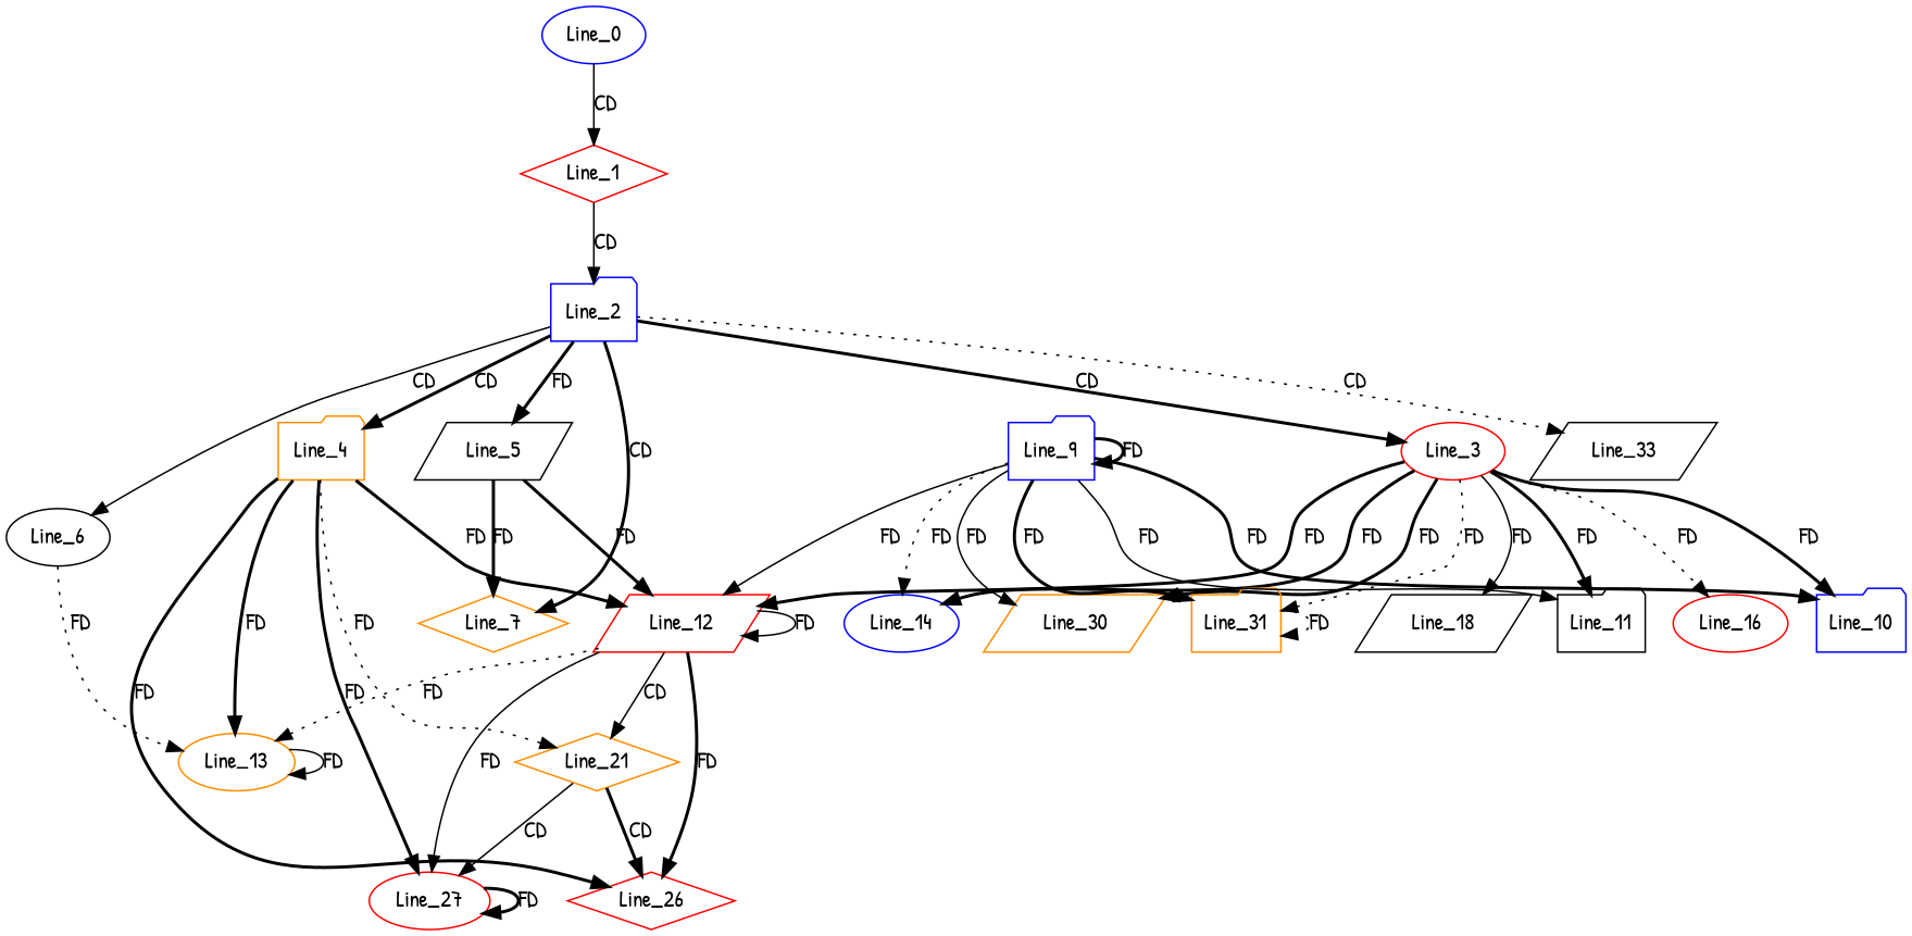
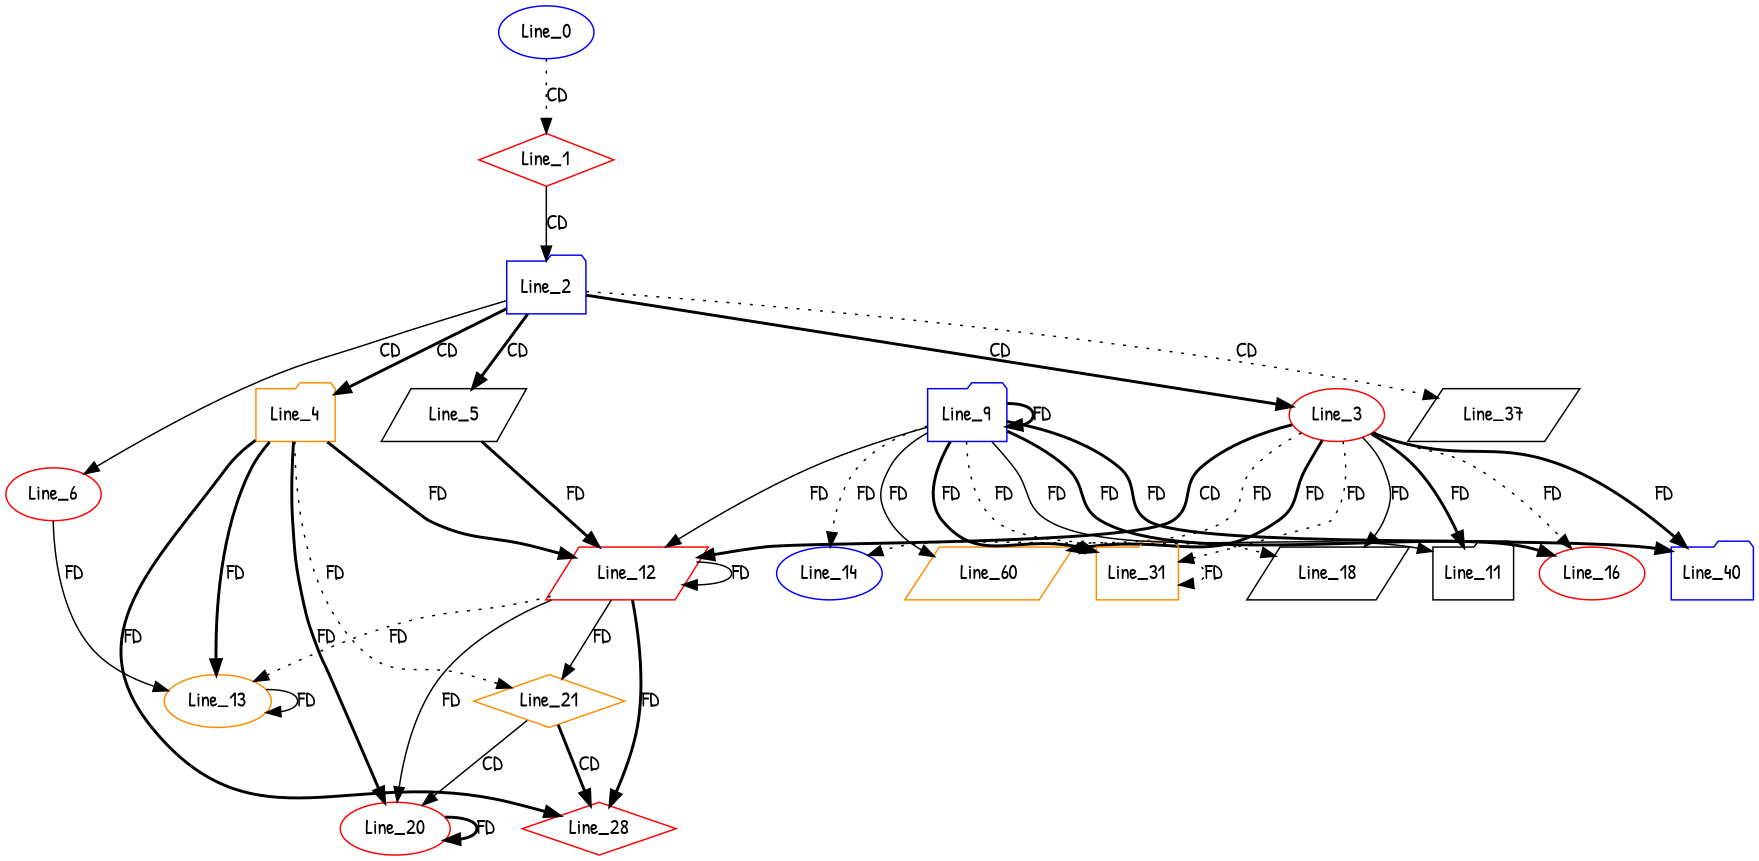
  digraph {
    fontname="Patrick Hand"
    node [color=red fontname="Patrick Hand" shape=ellipse]
    edge [fontname="Patrick Hand" style=bold]
    Line_0 [color=blue]
    Line_1 [shape=diamond]
    Line_2 [color=blue shape=folder]
    Line_3
    Line_4 [color=darkorange shape=folder]
    Line_5 [color=black shape=parallelogram]
-   Line_6 [color=black]
-   Line_7 [color=darkorange shape=diamond]
-   Line_37 [color=black shape=parallelogram label=Line_33]
-   Line_10 [color=blue shape=folder]
+   Line_6
+   Line_37 [color=black shape=parallelogram]
+   Line_10 [color=blue shape=folder label=Line_40]
    Line_11 [color=black shape=folder]
    Line_12 [shape=parallelogram]
    Line_14 [color=blue]
    Line_16
    Line_18 [color=black shape=parallelogram]
-   Line_30 [color=darkorange shape=parallelogram]
+   Line_30 [color=darkorange shape=parallelogram label=Line_60]
    Line_31 [color=darkorange shape=folder]
    Line_13 [color=darkorange]
    n19 [color=darkorange label=Line_21 shape=diamond]
-   Line_26 [shape=diamond]
-   Line_27
+   Line_26 [shape=diamond label=Line_28]
+   Line_27 [label=Line_20]
    Line_9 [color=blue shape=folder]
-   Line_0 -> Line_1 [label=CD style=solid]
+   Line_0 -> Line_1 [label=CD style=dotted]
    Line_1 -> Line_2 [label=CD style=solid]
    Line_2 -> Line_3 [label=CD]
    Line_2 -> Line_4 [label=CD]
-   Line_2 -> Line_5 [label=FD]
+   Line_2 -> Line_5 [label=CD]
    Line_2 -> Line_6 [label=CD style=solid]
-   Line_2 -> Line_7 [label=CD]
    Line_2 -> Line_37 [label=CD style=dotted]
    Line_3 -> Line_10 [label=FD]
    Line_3 -> Line_11 [label=FD]
-   Line_3 -> Line_12 [label=FD]
-   Line_3 -> Line_14 [label=FD]
+   Line_3 -> Line_12 [label=CD]
+   Line_3 -> Line_14 [label=FD style=dotted]
    Line_3 -> Line_16 [label=FD style=dotted]
    Line_3 -> Line_18 [label=FD style=solid]
    Line_3 -> Line_30 [label=FD]
    Line_3 -> Line_31 [label=FD style=dotted]
    Line_4 -> Line_12 [label=FD]
    Line_4 -> Line_13 [label=FD]
    Line_4 -> n19 [label=FD style=dotted]
    Line_4 -> Line_26 [label=FD]
    Line_4 -> Line_27 [label=FD]
-   Line_5 -> Line_7 [label=FD]
    Line_5 -> Line_12 [label=FD]
-   Line_6 -> Line_13 [label=FD style=dotted]
+   Line_6 -> Line_13 [label=FD style=solid]
    Line_12 -> Line_12 [label=FD style=solid]
    Line_12 -> Line_13 [label=FD style=dotted]
-   Line_12 -> n19 [label=CD style=solid]
+   Line_12 -> n19 [label=FD style=solid]
    Line_12 -> Line_26 [label=FD]
    Line_12 -> Line_27 [label=FD style=solid]
    Line_31 -> Line_31 [label=FD style=dotted]
    Line_13 -> Line_13 [label=FD style=solid]
    n19 -> Line_26 [label=CD]
    n19 -> Line_27 [label=CD style=solid]
    Line_27 -> Line_27 [label=FD]
    Line_9 -> Line_10 [label=FD]
    Line_9 -> Line_11 [label=FD style=solid]
    Line_9 -> Line_12 [label=FD style=solid]
    Line_9 -> Line_14 [label=FD style=dotted]
+   Line_9 -> Line_16 [label=FD]
+   Line_9 -> Line_18 [label=FD style=dotted]
    Line_9 -> Line_30 [label=FD style=solid]
    Line_9 -> Line_31 [label=FD]
    Line_9 -> Line_9 [label=FD]
  }
